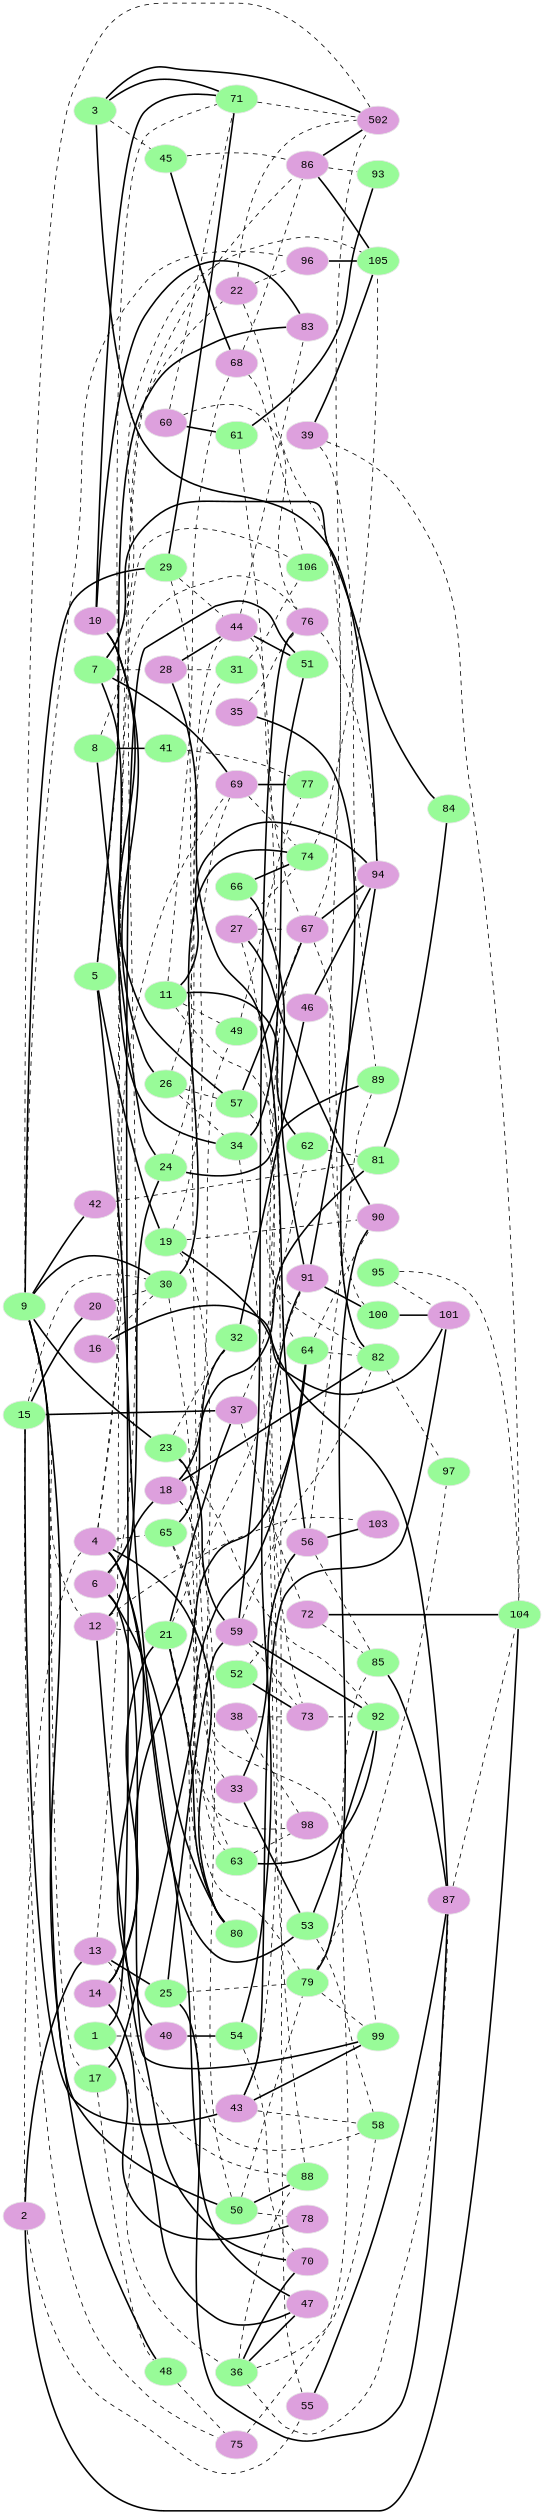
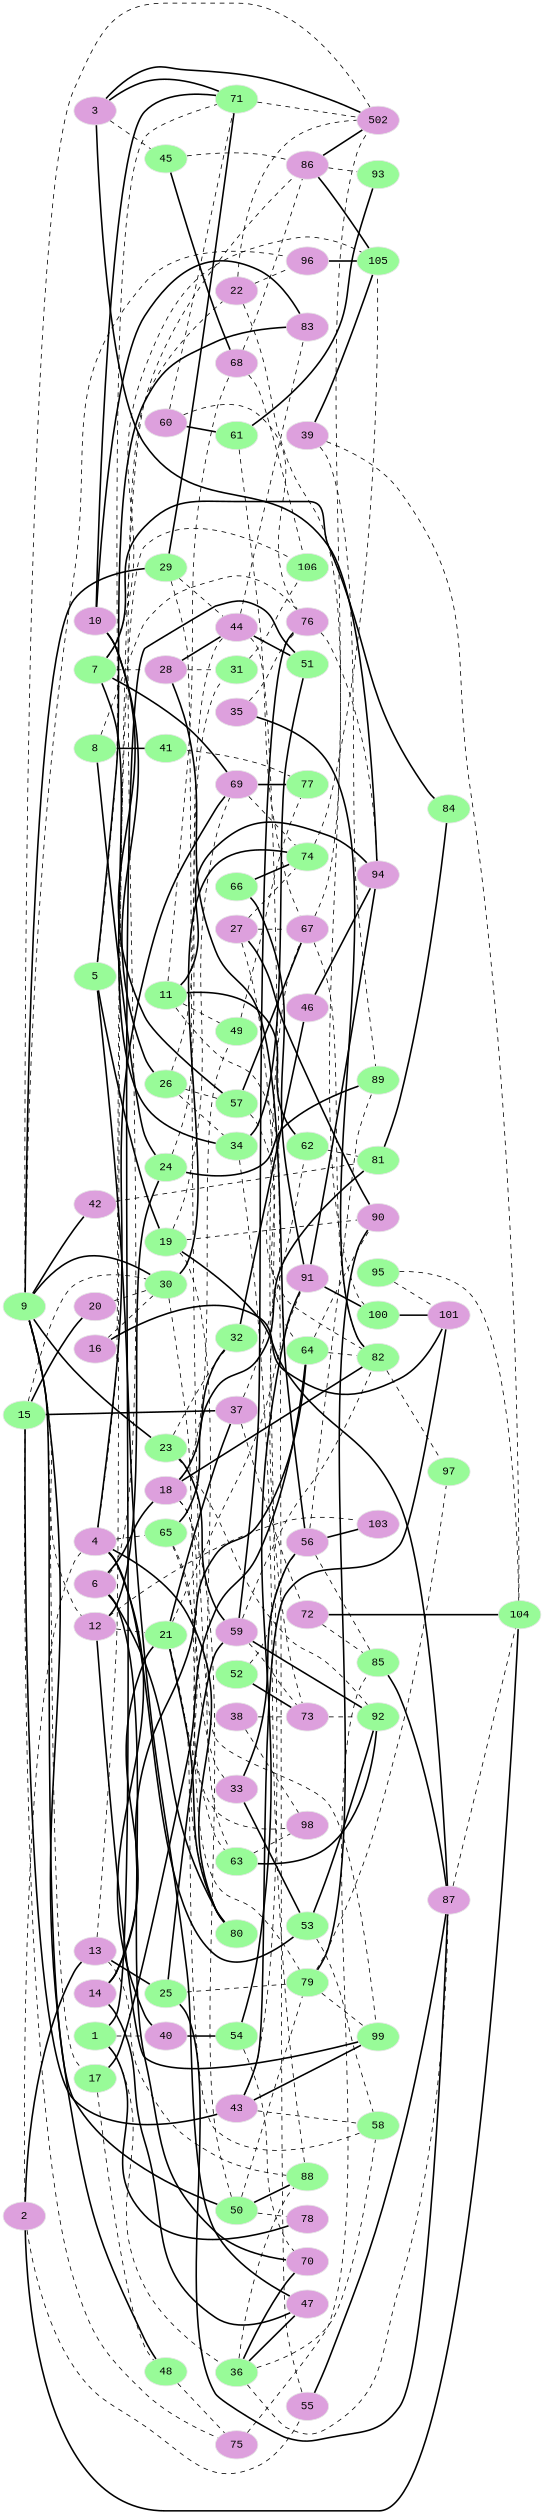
  graph {
    fontname="Liberation Mono"
    rankdir=LR
    node [color=gray90 fillcolor=palegreen fontname="Liberation Mono" style=filled]
    edge [fontname="Liberation Mono" style=dashed]
    1
    36
    40 [fillcolor=plum]
    51
    78 [fillcolor=plum]
    47 [fillcolor=plum]
    70 [fillcolor=plum]
    88
    87 [fillcolor=plum]
    58
    54
    2 [fillcolor=plum]
    4 [fillcolor=plum]
    13 [fillcolor=plum]
    55 [fillcolor=plum]
    104
    53
    65
    69 [fillcolor=plum]
    80
    106
    86 [fillcolor=plum]
    25
-   3
+   3 [fillcolor=plum]
    45
    71
    94 [fillcolor=plum]
    n28 [fillcolor=plum label=502]
    68 [fillcolor=plum]
    92
    79
    81
    74
    77
    5
    19
    83 [fillcolor=plum]
    63
    90 [fillcolor=plum]
    6 [fillcolor=plum]
    18 [fillcolor=plum]
    22 [fillcolor=plum]
    50
    49
    82
    32
    98 [fillcolor=plum]
    96 [fillcolor=plum]
    100
    7
    28 [fillcolor=plum]
    34
    84
    105
    31
    44 [fillcolor=plum]
    56 [fillcolor=plum]
    8
    24
    41
    76 [fillcolor=plum]
    89
    9
    12 [fillcolor=plum]
    17
    23
    29
    30
    42 [fillcolor=plum]
    48
    21
    99
    103 [fillcolor=plum]
    64
    59 [fillcolor=plum]
    33 [fillcolor=plum]
    75 [fillcolor=plum]
    10 [fillcolor=plum]
    26
    57
    67 [fillcolor=plum]
    11
    62
    97
    93
    37 [fillcolor=plum]
    91 [fillcolor=plum]
    14 [fillcolor=plum]
    15
    20 [fillcolor=plum]
    43 [fillcolor=plum]
    72 [fillcolor=plum]
    101 [fillcolor=plum]
    85
    16 [fillcolor=plum]
    46 [fillcolor=plum]
    73 [fillcolor=plum]
    27 [fillcolor=plum]
    35 [fillcolor=plum]
    38 [fillcolor=plum]
    39 [fillcolor=plum]
    52
    60 [fillcolor=plum]
    61
    66
    95
    1 -- 36
    1 -- 40
    1 -- 51 [style=bold]
    1 -- 78 [style=bold]
    36 -- 47 [style=bold]
    36 -- 70 [style=bold]
    36 -- 88
    36 -- 87
    36 -- 58
    40 -- 54 [style=bold]
    87 -- 104
    54 -- 70
    54 -- 91 [style=bold]
    2 -- 4
    2 -- 13 [style=bold]
    2 -- 55
    2 -- 104 [style=bold]
    4 -- 40 [style=bold]
    4 -- 53 [style=bold]
    4 -- 65
-   4 -- 69
+   4 -- 69 [style=bold]
    4 -- 80 [style=bold]
    4 -- 106
    13 -- 88
    13 -- 86
    13 -- 25 [style=bold]
    55 -- 87 [style=bold]
    53 -- 58
    53 -- 92 [style=bold]
    65 -- 80
    65 -- 79
    65 -- 81 [style=bold]
    69 -- 74
    69 -- 77 [style=bold]
    86 -- n28 [style=bold]
    86 -- 105 [style=bold]
    86 -- 93
    25 -- 87 [style=bold]
    25 -- 79
    25 -- 59 [style=bold]
    3 -- 45
    3 -- 71 [style=bold]
    3 -- 94 [style=bold]
    3 -- n28 [style=bold]
    45 -- 86
    45 -- 68 [style=bold]
    71 -- n28
    68 -- 106
    68 -- 86
    79 -- 90 [style=bold]
    79 -- 99
    79 -- 97
    81 -- 84 [style=bold]
    74 -- 105
    5 -- 47 [style=bold]
    5 -- 71
    5 -- 19 [style=bold]
    5 -- 83 [style=bold]
    19 -- 87 [style=bold]
    19 -- 69
    19 -- 63
    19 -- 90
    63 -- 92 [style=bold]
    63 -- 98
    6 -- 70 [style=bold]
    6 -- 80 [style=bold]
    6 -- 18 [style=bold]
    6 -- 22
    18 -- 50
    18 -- 49
    18 -- 82 [style=bold]
    18 -- 32 [style=bold]
    18 -- 98
    22 -- n28
    22 -- 96
    22 -- 100
    50 -- 78
    50 -- 88 [style=bold]
    50 -- 79
    49 -- 77
    82 -- 97
    32 -- 46 [style=bold]
    96 -- 105 [style=bold]
    100 -- 101 [style=bold]
    7 -- 69 [style=bold]
    7 -- 28
    7 -- 34 [style=bold]
    7 -- 84 [style=bold]
    7 -- 105
    28 -- 31
    28 -- 44 [style=bold]
    28 -- 56 [style=bold]
    34 -- 51 [style=bold]
    34 -- 88
    31 -- 106
    44 -- 51 [style=bold]
    44 -- 55
    44 -- 83
    56 -- 89
    56 -- 103 [style=bold]
    56 -- 85
    8 -- 24 [style=bold]
    8 -- 41 [style=bold]
    8 -- 76
    24 -- 31
    24 -- 89 [style=bold]
    41 -- 77
    76 -- 94
    9 -- n28
    9 -- 50 [style=bold]
    9 -- 96
    9 -- 12
    9 -- 17
    9 -- 23 [style=bold]
    9 -- 29 [style=bold]
    9 -- 30 [style=bold]
    9 -- 42 [style=bold]
    9 -- 48 [style=bold]
    12 -- 24 [style=bold]
    12 -- 21
    12 -- 99 [style=bold]
    12 -- 103
    17 -- 48
    17 -- 64 [style=bold]
    23 -- 92
    23 -- 32
    23 -- 59 [style=bold]
    29 -- 71 [style=bold]
    29 -- 44
    29 -- 99
    30 -- 74 [style=bold]
    30 -- 33
    42 -- 81
    48 -- 75
    21 -- 58
    21 -- 80 [style=bold]
    21 -- 63
    21 -- 37 [style=bold]
    21 -- 91
    64 -- 90
    64 -- 82
    59 -- 92 [style=bold]
    59 -- 82
    59 -- 76 [style=bold]
    59 -- 73
    33 -- 53 [style=bold]
    33 -- 56 [style=bold]
    75 -- 85
    10 -- 71 [style=bold]
    10 -- 83 [style=bold]
    10 -- 26 [style=bold]
    10 -- 57 [style=bold]
    26 -- 34
    26 -- 44
    26 -- 57
    57 -- 64
    57 -- 67 [style=bold]
-   67 -- 94 [style=bold]
    67 -- n28
    67 -- 82
    11 -- 94 [style=bold]
    11 -- 68
    11 -- 49
    11 -- 82
    11 -- 62 [style=bold]
    62 -- 81
    37 -- 62
    37 -- 72
    91 -- 94 [style=bold]
    91 -- 100 [style=bold]
    14 -- 47 [style=bold]
    14 -- 21 [style=bold]
    14 -- 64 [style=bold]
    15 -- 30
    15 -- 75
    15 -- 37 [style=bold]
    15 -- 20 [style=bold]
    15 -- 43 [style=bold]
    20 -- 30
    43 -- 58
    43 -- 99 [style=bold]
    43 -- 67
    43 -- 101 [style=bold]
    72 -- 104 [style=bold]
    72 -- 85
    85 -- 87 [style=bold]
    16 -- 30
    16 -- 101 [style=bold]
    46 -- 94 [style=bold]
    73 -- 92
    27 -- 74
    27 -- 90 [style=bold]
    27 -- 67
    27 -- 73
    35 -- 82 [style=bold]
    35 -- 76
    38 -- 98
    38 -- 73
    39 -- 104
    39 -- 105 [style=bold]
    39 -- 89
    52 -- 56
    52 -- 73 [style=bold]
    60 -- 71
    60 -- 76
    60 -- 61 [style=bold]
    61 -- 67
    61 -- 93 [style=bold]
    66 -- 74 [style=bold]
    66 -- 91 [style=bold]
    95 -- 104
    95 -- 101
  }
